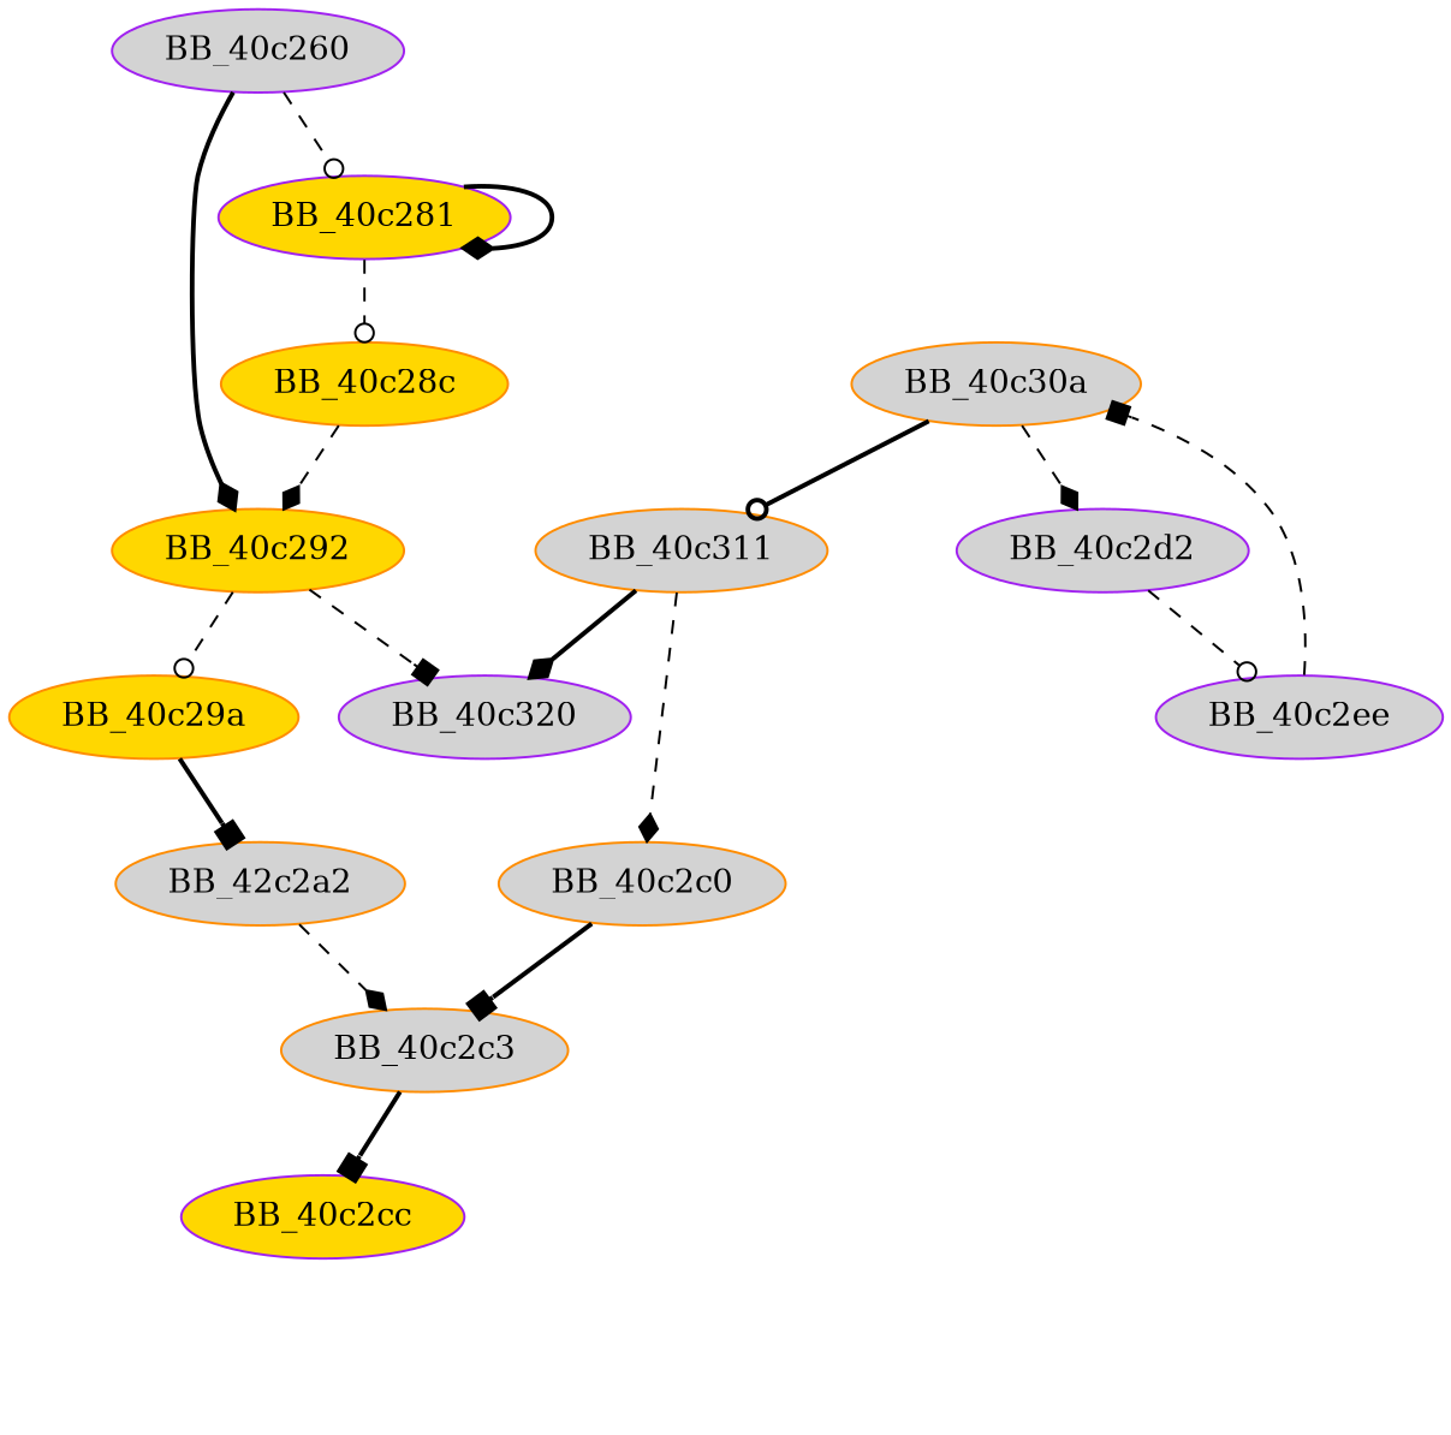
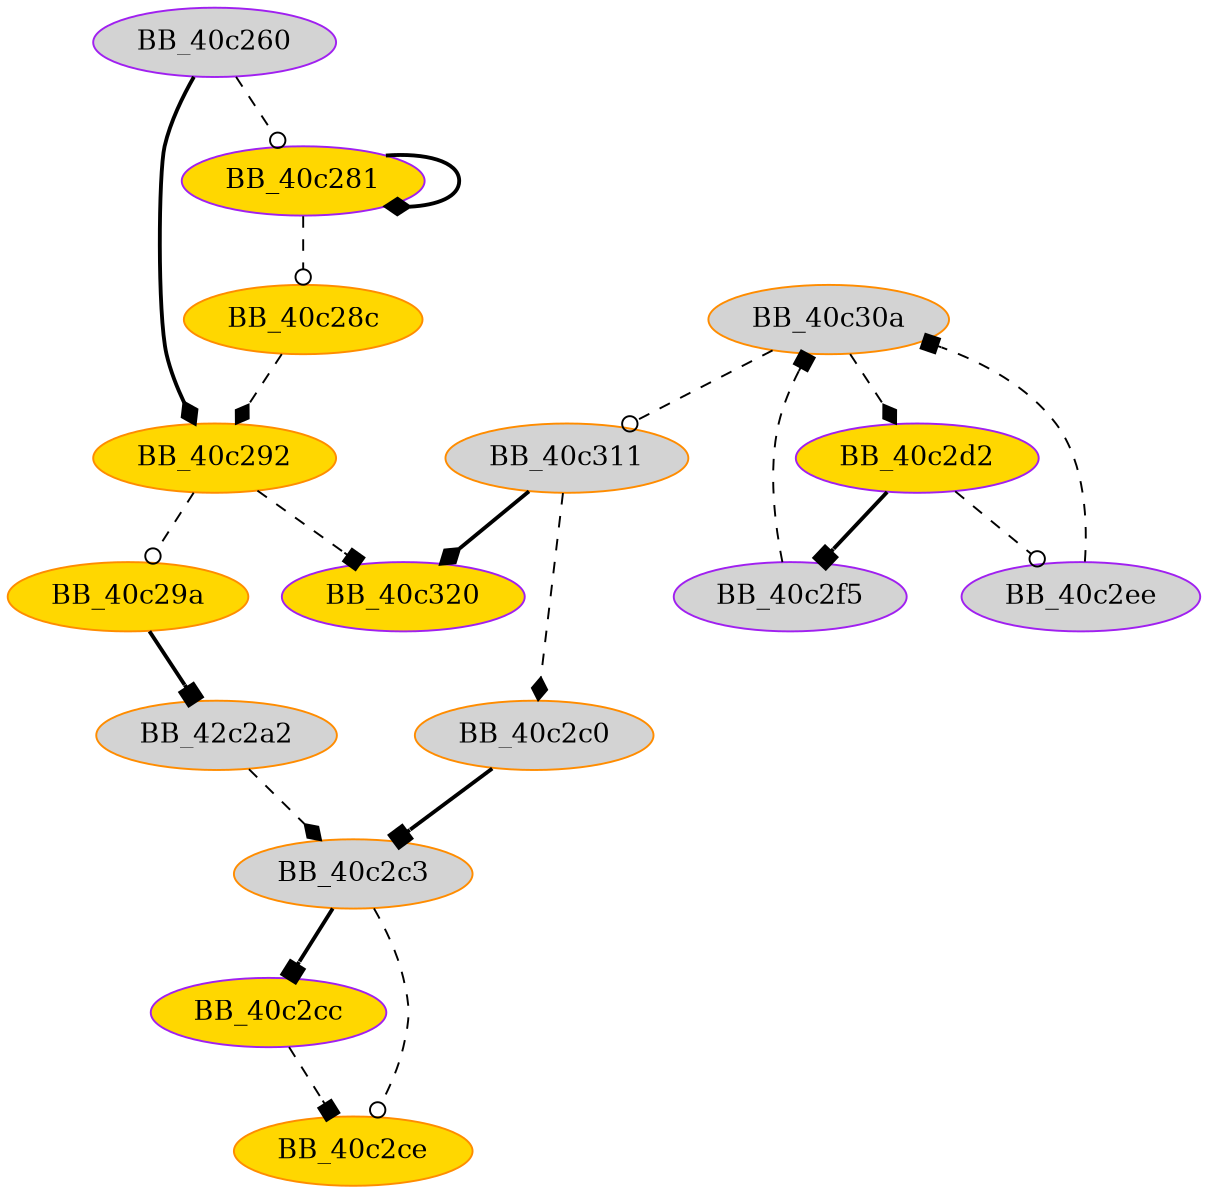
  digraph {
    node [color=darkorange fillcolor=lightgrey style=filled]
    edge [arrowhead=box style=dashed]
    BB_40c260 [color=purple]
    BB_40c281 [color=purple fillcolor=gold]
    BB_40c292 [fillcolor=gold]
    BB_40c28c [fillcolor=gold]
    BB_40c29a [fillcolor=gold]
-   BB_40c320 [color=purple]
+   BB_40c320 [color=purple fillcolor=gold]
    n7 [label=BB_42c2a2]
    BB_40c2c3
    BB_40c2cc [color=purple fillcolor=gold]
+   BB_40c2ce [fillcolor=gold]
    BB_40c2c0
-   BB_40c2d2 [color=purple]
+   BB_40c2d2 [color=purple fillcolor=gold]
    BB_40c2ee [color=purple]
+   BB_40c2f5 [color=purple]
    BB_40c30a
    BB_40c311
    BB_40c260 -> BB_40c281 [arrowhead=odot]
    BB_40c260 -> BB_40c292 [arrowhead=diamond style=bold]
    BB_40c281 -> BB_40c281 [arrowhead=diamond style=bold]
    BB_40c281 -> BB_40c28c [arrowhead=odot]
    BB_40c292 -> BB_40c29a [arrowhead=odot]
    BB_40c292 -> BB_40c320
    BB_40c28c -> BB_40c292 [arrowhead=diamond]
    BB_40c29a -> n7 [style=bold]
    n7 -> BB_40c2c3 [arrowhead=diamond]
    BB_40c2c3 -> BB_40c2cc [style=bold]
+   BB_40c2c3 -> BB_40c2ce [arrowhead=odot]
+   BB_40c2cc -> BB_40c2ce
    BB_40c2c0 -> BB_40c2c3 [style=bold]
    BB_40c2d2 -> BB_40c2ee [arrowhead=odot]
+   BB_40c2d2 -> BB_40c2f5 [style=bold]
    BB_40c2ee -> BB_40c30a
+   BB_40c2f5 -> BB_40c30a
    BB_40c30a -> BB_40c2d2 [arrowhead=diamond]
-   BB_40c30a -> BB_40c311 [arrowhead=odot style=bold]
+   BB_40c30a -> BB_40c311 [arrowhead=odot]
    BB_40c311 -> BB_40c320 [arrowhead=diamond style=bold]
    BB_40c311 -> BB_40c2c0 [arrowhead=diamond]
  }
